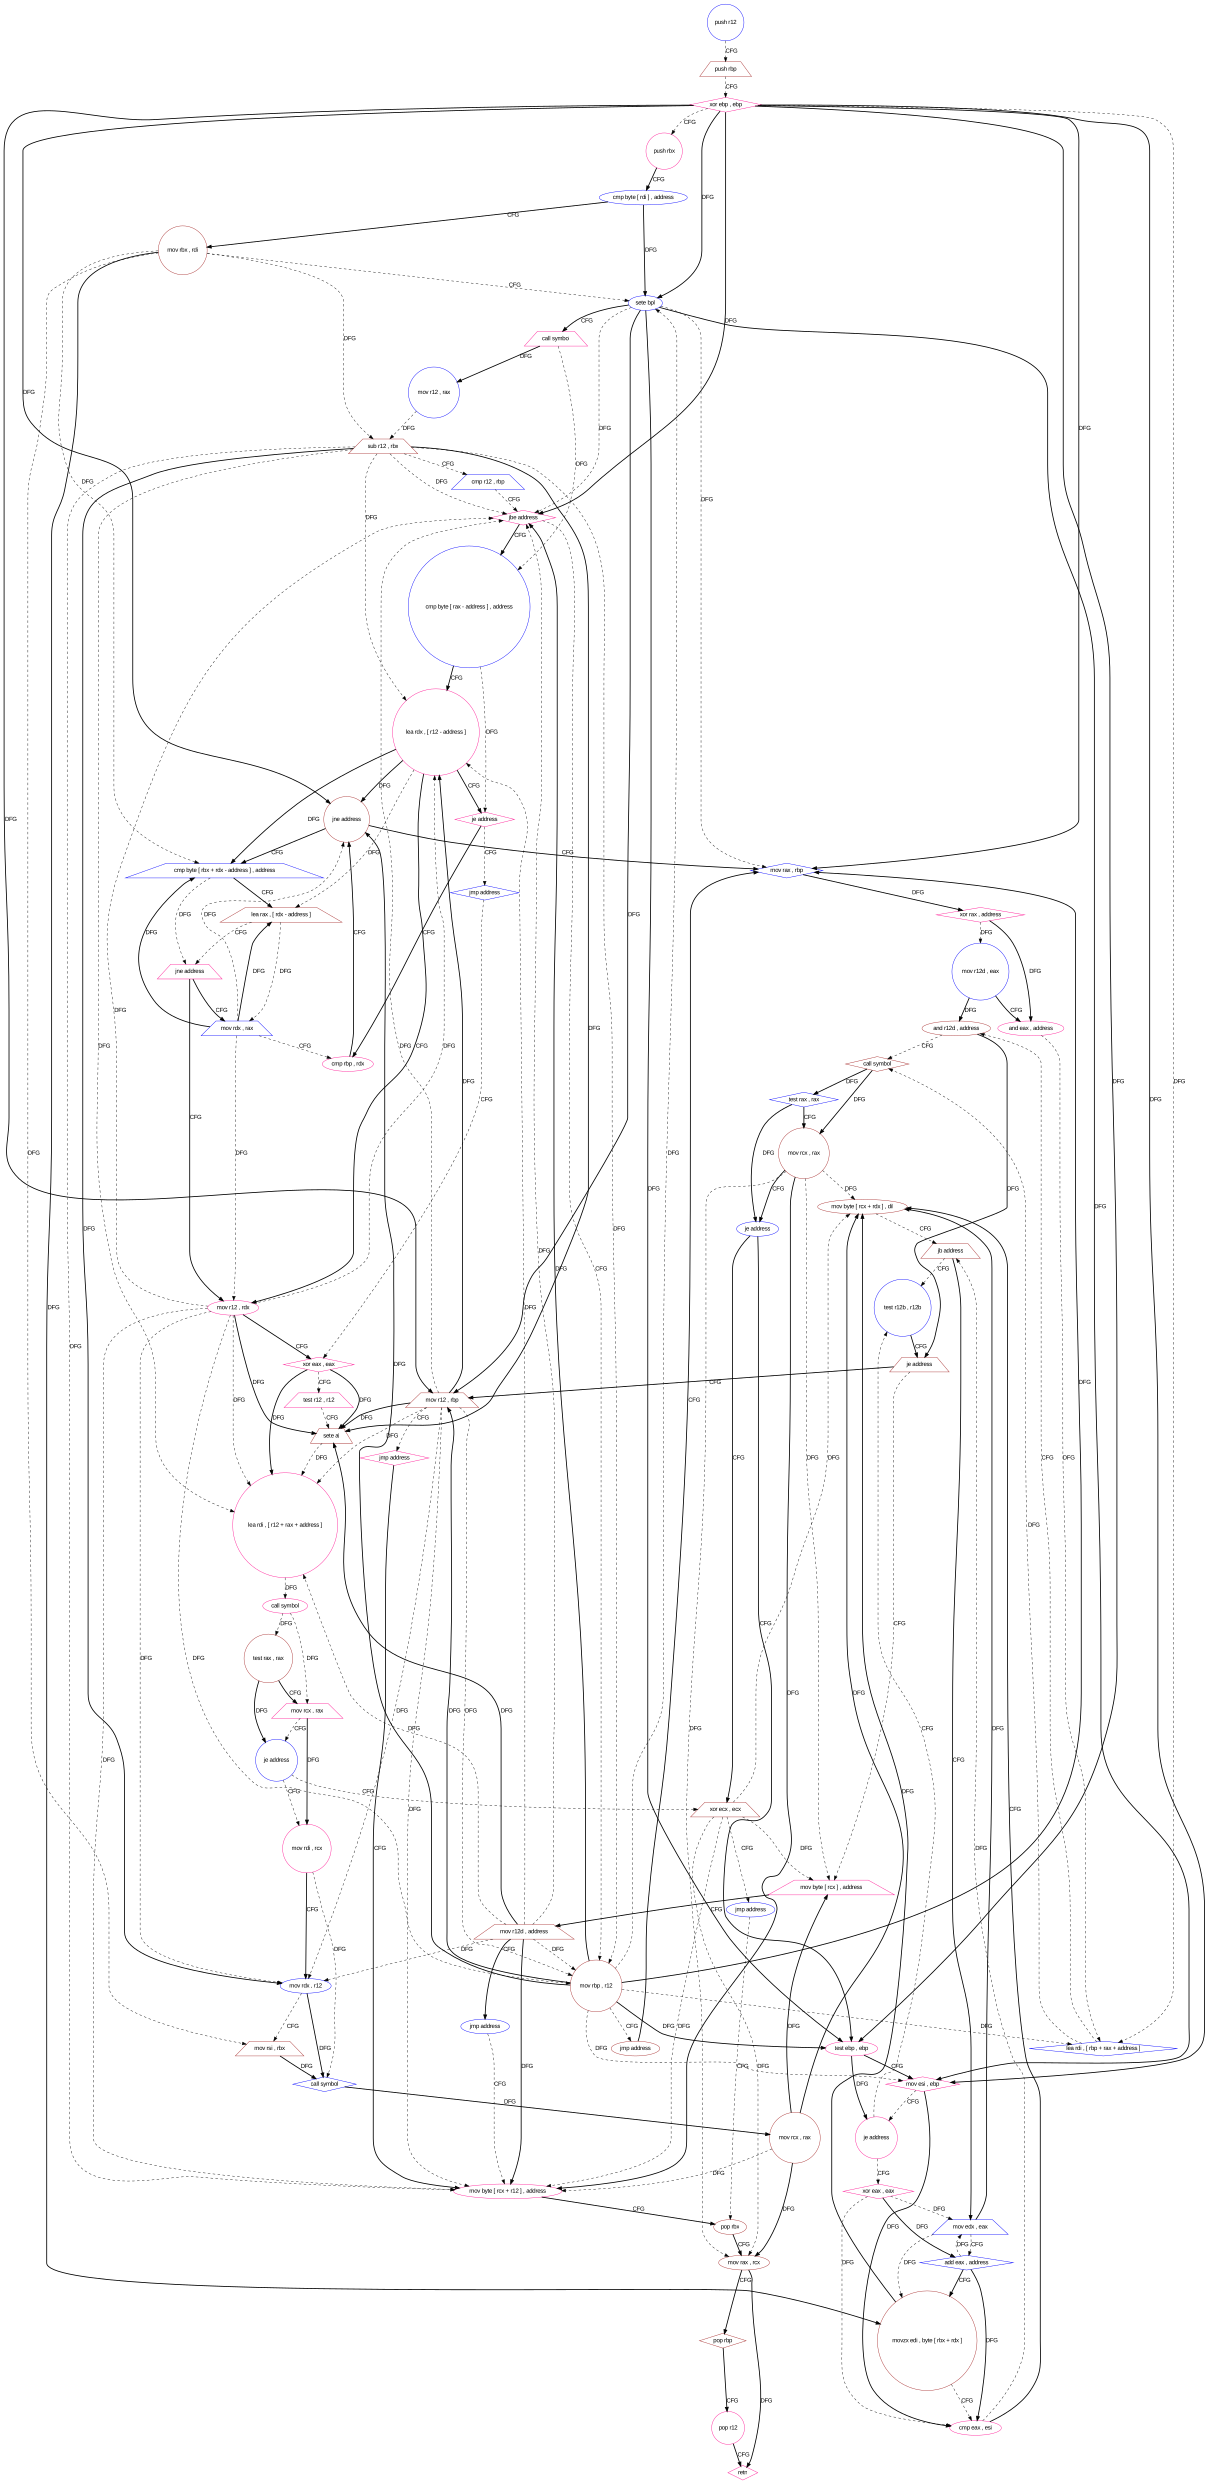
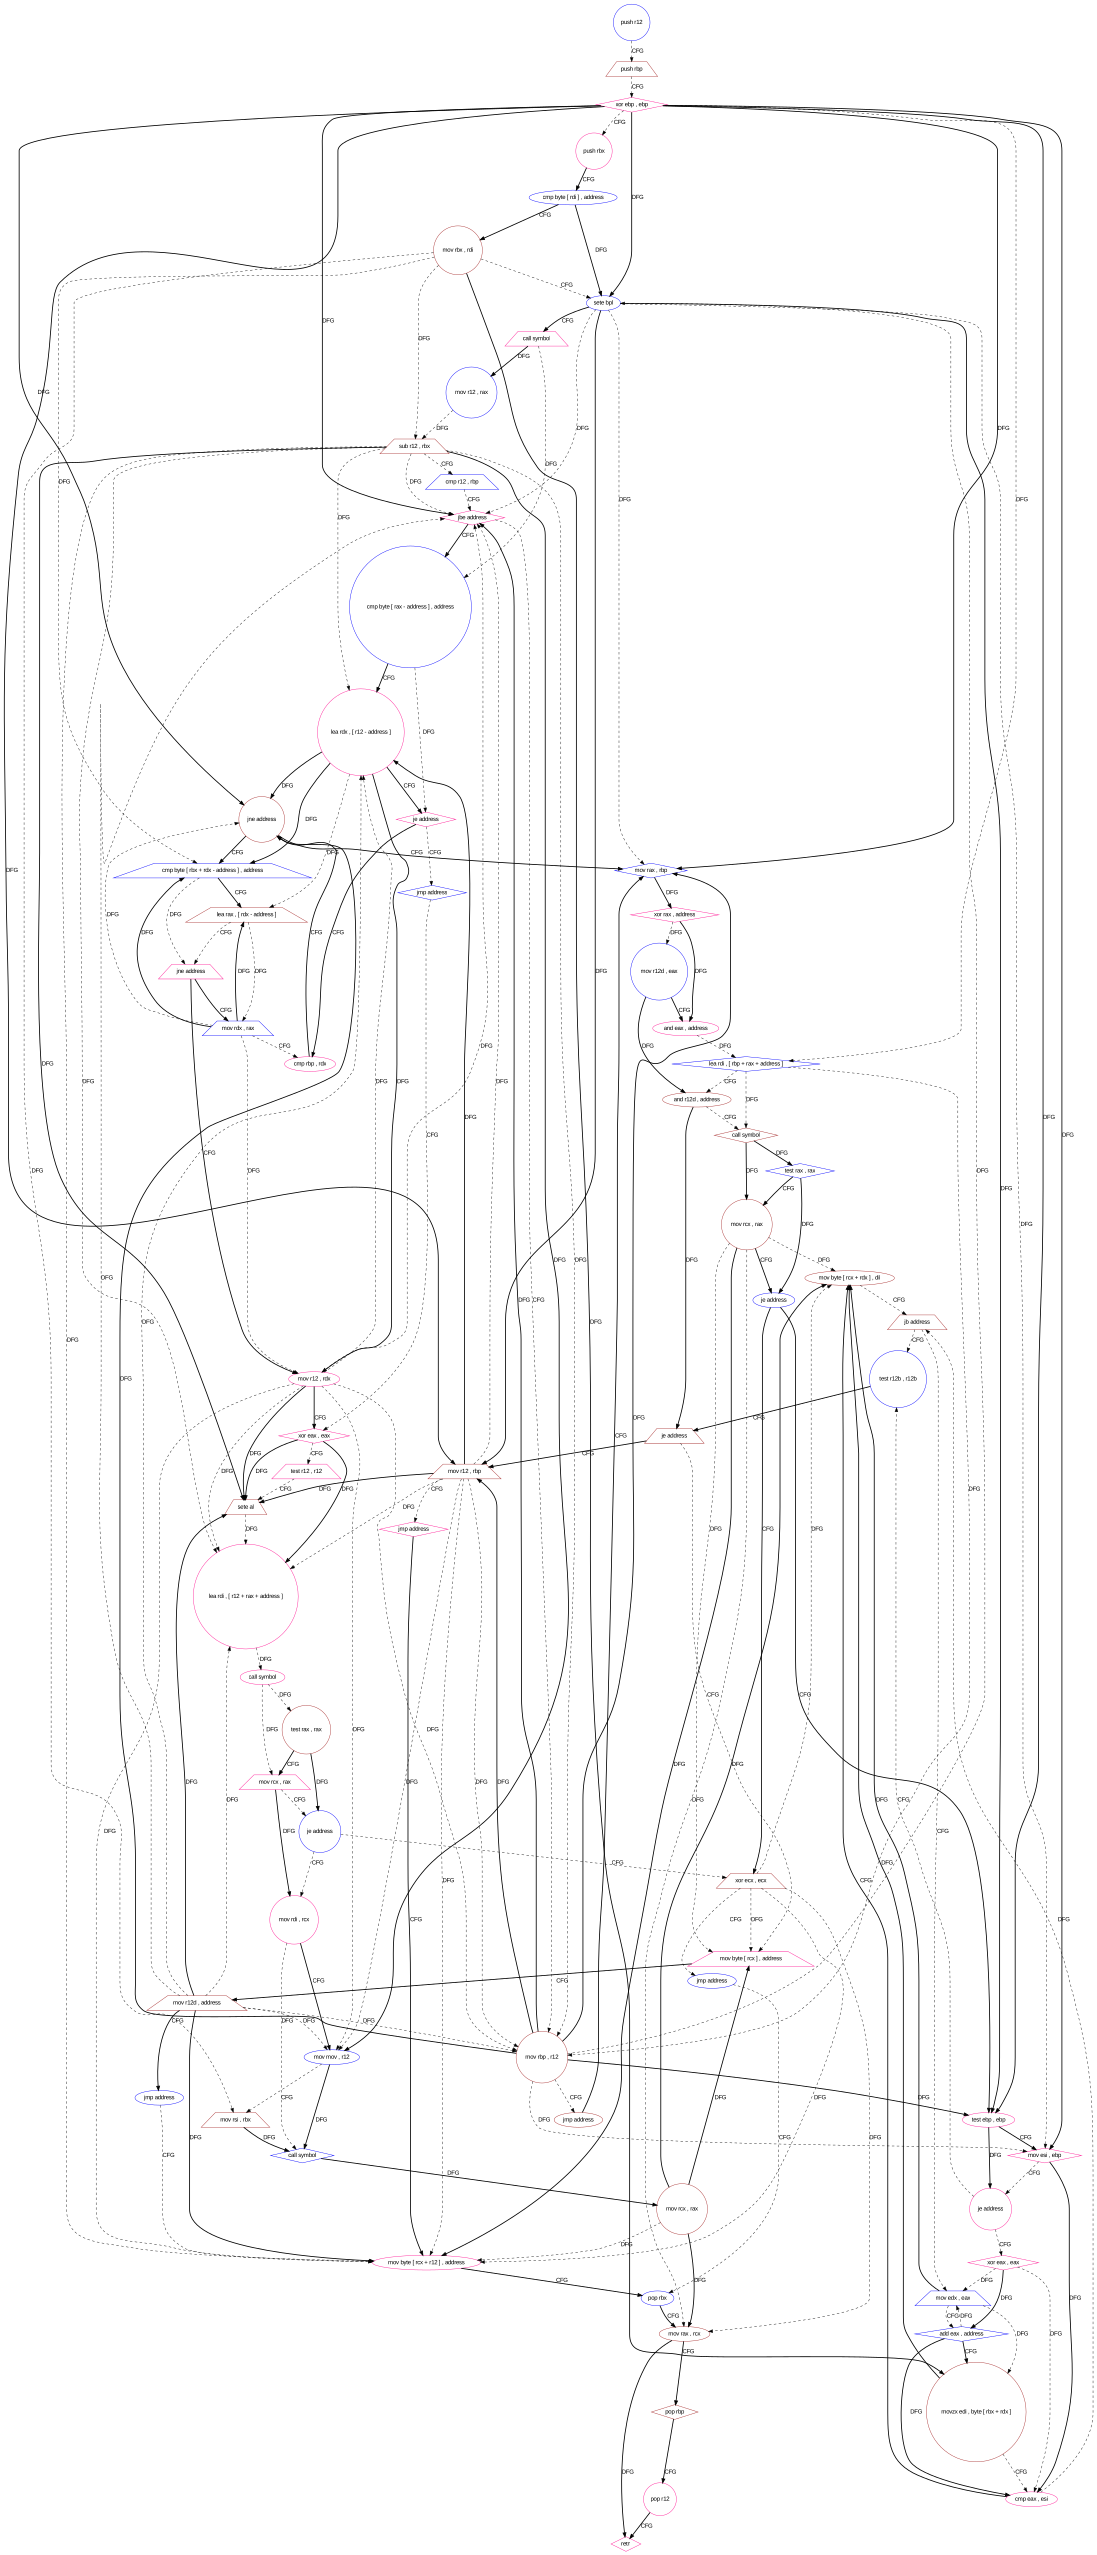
  digraph {
    fontname="Liberation Sans"
    node [color=deeppink fontname="Liberation Sans" shape=circle]
    edge [fontname="Liberation Sans" style=dashed]
    n1 [color=blue label="push r12"]
    n2 [color=brown label="push rbp" shape=trapezium]
    n3 [label="xor ebp , ebp" shape=diamond]
    n4 [label="push rbx"]
    n5 [color=blue label="sete bpl" shape=ellipse]
    n6 [label="jbe address" shape=diamond]
    n7 [color=blue label="mov rax , rbp" shape=diamond]
    n8 [color=blue label="lea rdi , [ rbp + rax + address ]" shape=diamond]
    n9 [label="test ebp , ebp" shape=ellipse]
    n10 [color=brown label="jne address"]
    n11 [label="mov esi , ebp" shape=diamond]
    n12 [color=brown label="mov r12 , rbp" shape=trapezium]
    n13 [color=blue label="cmp byte [ rdi ] , address" shape=ellipse]
    n14 [label="call symbol" shape=trapezium]
    n15 [color=blue label="cmp byte [ rax - address ] , address"]
    n16 [color=brown label="mov rbp , r12"]
    n17 [label="xor rax , address" shape=diamond]
    n18 [color=brown label="and r12d , address" shape=ellipse]
    n19 [color=brown label="call symbol" shape=diamond]
    n20 [label="je address"]
    n21 [color=blue label="cmp byte [ rbx + rdx - address ] , address" shape=trapezium]
    n22 [label="cmp eax , esi" shape=ellipse]
    n23 [label="lea rdx , [ r12 - address ]"]
    n24 [color=brown label="sete al" shape=trapezium]
    n25 [label="lea rdi , [ r12 + rax + address ]"]
-   n26 [color=blue label="mov rdx , r12" shape=ellipse]
+   n26 [color=blue label="mov mov , r12" shape=ellipse]
    n27 [label="mov byte [ rcx + r12 ] , address" shape=ellipse]
    n28 [label="jmp address" shape=diamond]
    n29 [color=brown label="mov rbx , rdi"]
    n30 [color=brown label="sub r12 , rbx" shape=trapezium]
    n31 [color=brown label="mov rsi , rbx" shape=trapezium]
    n32 [color=brown label="movzx edi , byte [ rbx + rdx ]"]
    n33 [color=blue label="cmp r12 , rbp" shape=trapezium]
    n34 [color=brown label="lea rax , [ rdx - address ]" shape=trapezium]
    n35 [label="jne address" shape=trapezium]
    n36 [color=blue label="call symbol" shape=diamond]
    n37 [color=brown label="mov byte [ rcx + rdx ] , dil" shape=ellipse]
    n38 [color=blue label="mov r12 , rax"]
    n39 [label="je address" shape=diamond]
    n40 [color=brown label="jmp address" shape=ellipse]
    n41 [label="mov r12 , rdx" shape=ellipse]
    n42 [label="call symbol" shape=ellipse]
-   n43 [color=brown label="pop rbx" shape=ellipse]
+   n43 [color=blue label="pop rbx" shape=ellipse]
    n44 [label="cmp rbp , rdx" shape=ellipse]
    n45 [color=blue label="jmp address" shape=diamond]
    n46 [color=blue label="mov r12d , eax"]
    n47 [label="and eax , address" shape=ellipse]
    n48 [color=blue label="mov rdx , rax" shape=trapezium]
    n49 [label="xor eax , eax" shape=diamond]
    n50 [label="test r12 , r12" shape=trapezium]
    n51 [color=brown label="je address" shape=trapezium]
    n52 [color=blue label="test rax , rax" shape=diamond]
    n53 [color=brown label="mov rcx , rax"]
    n54 [label="mov byte [ rcx ] , address" shape=trapezium]
    n55 [color=blue label="je address" shape=ellipse]
    n56 [color=brown label="mov rax , rcx" shape=ellipse]
    n57 [color=brown label="xor ecx , ecx" shape=trapezium]
    n58 [color=brown label="pop rbp" shape=diamond]
    n59 [label=retn shape=diamond]
    n60 [color=brown label="mov r12d , address" shape=trapezium]
    n61 [color=brown label="jb address" shape=trapezium]
    n62 [color=blue label="jmp address" shape=ellipse]
    n63 [color=blue label="test r12b , r12b"]
    n64 [label="xor eax , eax" shape=diamond]
    n65 [color=blue label="mov edx , eax" shape=trapezium]
    n66 [color=blue label="add eax , address" shape=diamond]
    n67 [color=brown label="test rax , rax"]
    n68 [label="mov rcx , rax" shape=trapezium]
    n69 [color=blue label="je address"]
    n70 [label="mov rdi , rcx"]
    n71 [color=brown label="mov rcx , rax"]
    n72 [label="pop r12"]
    n73 [color=blue label="jmp address" shape=ellipse]
    n1 -> n2 [label=CFG]
    n2 -> n3 [label=CFG]
    n3 -> n4 [label=CFG]
    n3 -> n5 [label=DFG style=bold]
    n3 -> n6 [label=DFG style=bold]
    n3 -> n7 [label=DFG style=bold]
    n3 -> n8 [label=DFG]
    n3 -> n9 [label=DFG style=bold]
    n3 -> n10 [label=DFG style=bold]
    n3 -> n11 [label=DFG style=bold]
    n3 -> n12 [label=DFG style=bold]
    n4 -> n13 [label=CFG style=bold]
    n5 -> n6 [label=DFG]
    n5 -> n7 [label=DFG]
    n5 -> n9 [label=DFG style=bold]
-   n5 -> n11 [label=DFG style=bold]
+   n5 -> n11 [label=DFG]
    n5 -> n12 [label=DFG style=bold]
    n5 -> n14 [label=CFG style=bold]
    n6 -> n15 [label=CFG style=bold]
    n6 -> n16 [label=CFG]
    n7 -> n17 [label=DFG style=bold]
    n8 -> n18 [label=CFG]
    n8 -> n19 [label=DFG]
    n9 -> n11 [label=CFG style=bold]
    n9 -> n20 [label=DFG style=bold]
    n10 -> n7 [label=CFG style=bold]
    n10 -> n21 [label=CFG style=bold]
    n11 -> n20 [label=CFG]
    n11 -> n22 [label=DFG style=bold]
    n12 -> n6 [label=DFG]
    n12 -> n16 [label=DFG]
    n12 -> n23 [label=DFG style=bold]
    n12 -> n24 [label=DFG style=bold]
    n12 -> n25 [label=DFG]
    n12 -> n26 [label=DFG]
    n12 -> n27 [label=DFG]
    n12 -> n28 [label=CFG]
    n13 -> n5 [label=DFG style=bold]
    n13 -> n29 [label=CFG style=bold]
    n14 -> n15 [label=DFG]
    n14 -> n38 [label=DFG style=bold]
    n15 -> n23 [label=CFG style=bold]
    n15 -> n39 [label=DFG]
    n16 -> n5 [label=DFG]
    n16 -> n6 [label=DFG style=bold]
    n16 -> n7 [label=DFG style=bold]
-   n16 -> n8 [label=DFG]
+   n8 -> n16 [label=DFG]
    n16 -> n9 [label=DFG style=bold]
    n16 -> n10 [label=DFG style=bold]
    n16 -> n11 [label=DFG]
    n16 -> n12 [label=DFG style=bold]
    n16 -> n40 [label=CFG]
    n17 -> n46 [label=DFG]
    n17 -> n47 [label=DFG style=bold]
    n18 -> n19 [label=CFG]
    n18 -> n51 [label=DFG style=bold]
    n19 -> n52 [label=DFG style=bold]
    n19 -> n53 [label=DFG style=bold]
    n20 -> n63 [label=CFG]
    n20 -> n64 [label=CFG]
    n21 -> n34 [label=CFG style=bold]
    n21 -> n35 [label=DFG]
    n22 -> n37 [label=CFG style=bold]
    n22 -> n61 [label=DFG]
    n23 -> n10 [label=DFG style=bold]
    n23 -> n21 [label=DFG style=bold]
    n23 -> n34 [label=DFG]
    n23 -> n39 [label=CFG style=bold]
-   n23 -> n41 [label=CFG style=bold]
+   n23 -> n41 [label=DFG style=bold]
    n24 -> n25 [label=DFG]
    n25 -> n42 [label=DFG]
    n26 -> n31 [label=CFG]
    n26 -> n36 [label=DFG style=bold]
    n27 -> n43 [label=CFG style=bold]
    n28 -> n27 [label=CFG style=bold]
    n29 -> n5 [label=CFG]
    n29 -> n21 [label=DFG]
    n29 -> n30 [label=DFG]
    n29 -> n31 [label=DFG]
    n29 -> n32 [label=DFG style=bold]
    n30 -> n6 [label=DFG]
    n30 -> n16 [label=DFG]
    n30 -> n23 [label=DFG]
    n30 -> n24 [label=DFG style=bold]
    n30 -> n25 [label=DFG]
    n30 -> n26 [label=DFG style=bold]
    n30 -> n27 [label=DFG]
    n30 -> n33 [label=CFG]
    n31 -> n36 [label=DFG style=bold]
    n32 -> n22 [label=CFG]
    n32 -> n37 [label=DFG style=bold]
    n33 -> n6 [label=CFG]
    n34 -> n35 [label=CFG]
    n34 -> n48 [label=DFG]
    n35 -> n41 [label=CFG style=bold]
    n35 -> n48 [label=CFG style=bold]
    n36 -> n71 [label=DFG style=bold]
    n37 -> n61 [label=CFG]
    n38 -> n30 [label=DFG]
    n39 -> n44 [label=CFG style=bold]
    n39 -> n45 [label=CFG]
    n40 -> n7 [label=CFG style=bold]
    n41 -> n6 [label=DFG]
    n41 -> n16 [label=DFG]
    n41 -> n23 [label=DFG]
    n41 -> n24 [label=DFG style=bold]
    n41 -> n25 [label=DFG]
    n41 -> n26 [label=DFG]
    n41 -> n27 [label=DFG]
    n41 -> n49 [label=CFG style=bold]
    n42 -> n67 [label=DFG]
    n42 -> n68 [label=DFG]
    n43 -> n56 [label=CFG style=bold]
    n44 -> n10 [label=CFG style=bold]
    n45 -> n49 [label=CFG]
    n46 -> n18 [label=DFG style=bold]
    n46 -> n47 [label=CFG style=bold]
    n47 -> n8 [label=DFG]
    n48 -> n10 [label=DFG]
    n48 -> n21 [label=DFG style=bold]
    n48 -> n34 [label=DFG style=bold]
    n48 -> n41 [label=DFG]
    n48 -> n44 [label=CFG]
    n49 -> n24 [label=DFG style=bold]
    n49 -> n25 [label=DFG style=bold]
    n49 -> n50 [label=CFG]
    n50 -> n24 [label=CFG]
    n51 -> n12 [label=CFG style=bold]
    n51 -> n54 [label=CFG]
    n52 -> n53 [label=CFG style=bold]
    n52 -> n55 [label=DFG style=bold]
    n53 -> n27 [label=DFG style=bold]
    n53 -> n37 [label=DFG]
    n53 -> n54 [label=DFG]
    n53 -> n55 [label=CFG style=bold]
    n53 -> n56 [label=DFG]
    n54 -> n60 [label=CFG style=bold]
    n55 -> n9 [label=CFG style=bold]
    n55 -> n57 [label=CFG style=bold]
    n56 -> n58 [label=CFG style=bold]
    n56 -> n59 [label=DFG style=bold]
    n57 -> n27 [label=DFG]
    n57 -> n37 [label=DFG]
    n57 -> n54 [label=DFG]
    n57 -> n56 [label=DFG]
    n57 -> n62 [label=CFG]
    n58 -> n72 [label=CFG style=bold]
    n60 -> n6 [label=DFG]
    n60 -> n16 [label=DFG]
    n60 -> n23 [label=DFG]
    n60 -> n24 [label=DFG style=bold]
    n60 -> n25 [label=DFG]
    n60 -> n26 [label=DFG]
    n60 -> n27 [label=DFG style=bold]
    n60 -> n73 [label=CFG style=bold]
    n61 -> n63 [label=CFG]
-   n61 -> n65 [label=CFG style=bold]
+   n61 -> n65 [label=CFG]
    n62 -> n43 [label=CFG]
    n63 -> n51 [label=CFG style=bold]
    n64 -> n22 [label=DFG]
    n64 -> n65 [label=DFG]
    n64 -> n66 [label=DFG style=bold]
    n65 -> n32 [label=DFG]
    n65 -> n37 [label=DFG style=bold]
    n65 -> n66 [label=CFG]
    n66 -> n22 [label=DFG style=bold]
    n66 -> n32 [label=CFG style=bold]
    n66 -> n65 [label=DFG]
    n67 -> n68 [label=CFG style=bold]
    n67 -> n69 [label=DFG style=bold]
    n68 -> n69 [label=CFG]
    n68 -> n70 [label=DFG style=bold]
    n69 -> n57 [label=CFG]
    n69 -> n70 [label=CFG]
    n70 -> n26 [label=CFG style=bold]
    n70 -> n36 [label=DFG]
    n71 -> n27 [label=DFG]
    n71 -> n37 [label=DFG style=bold]
    n71 -> n54 [label=DFG style=bold]
    n71 -> n56 [label=DFG style=bold]
    n72 -> n59 [label=CFG style=bold]
    n73 -> n27 [label=CFG]
  }
